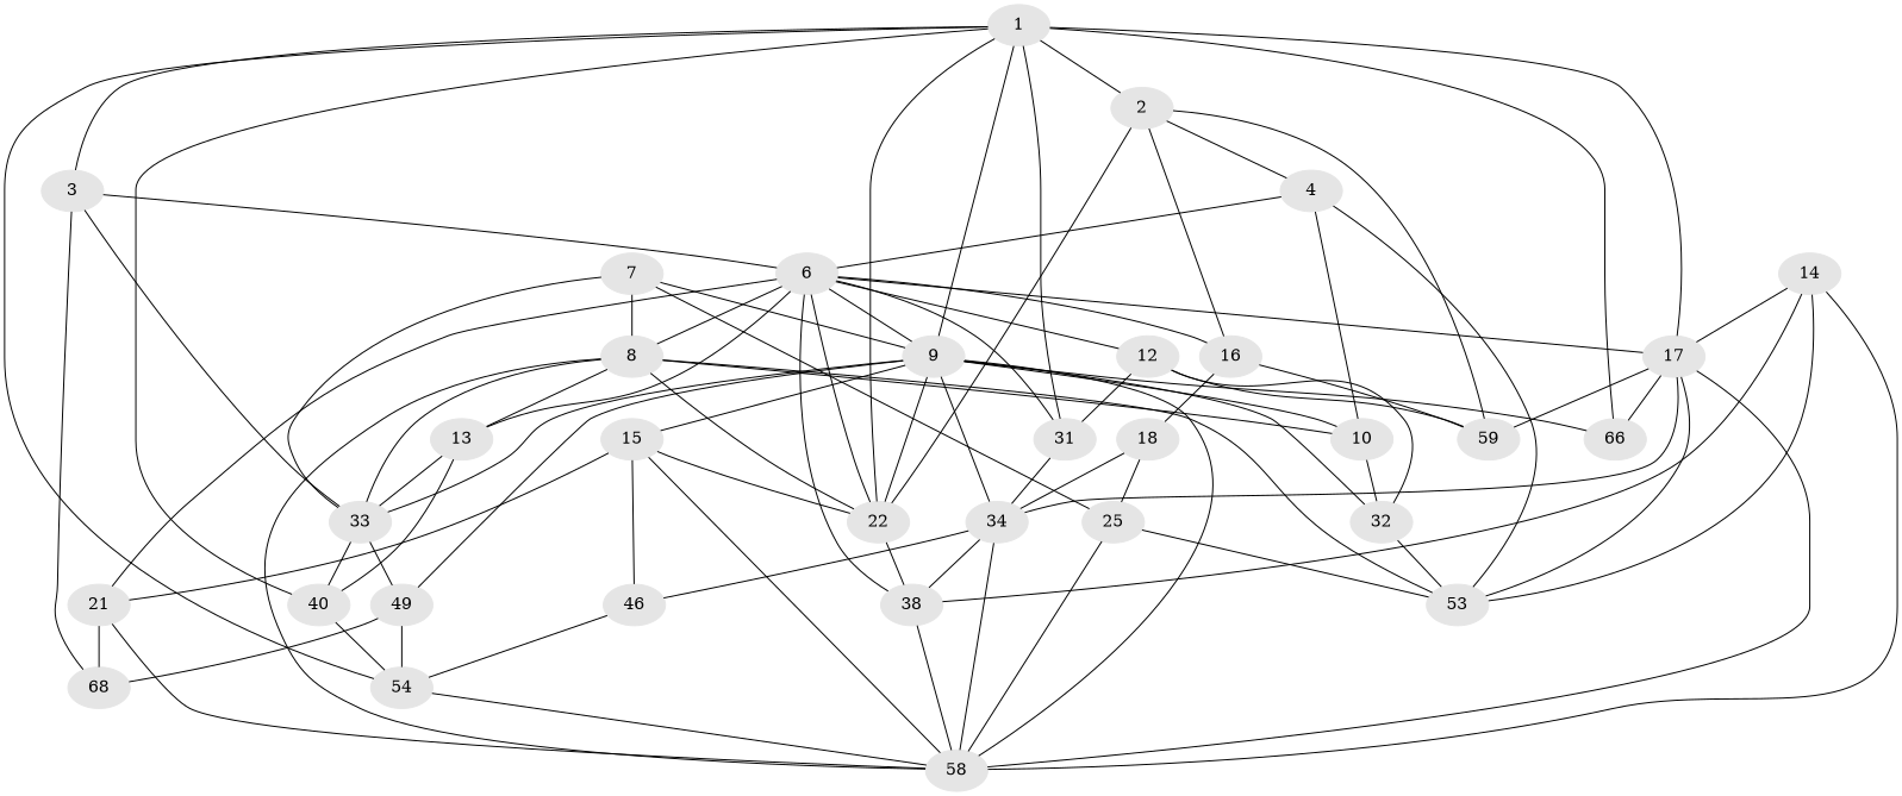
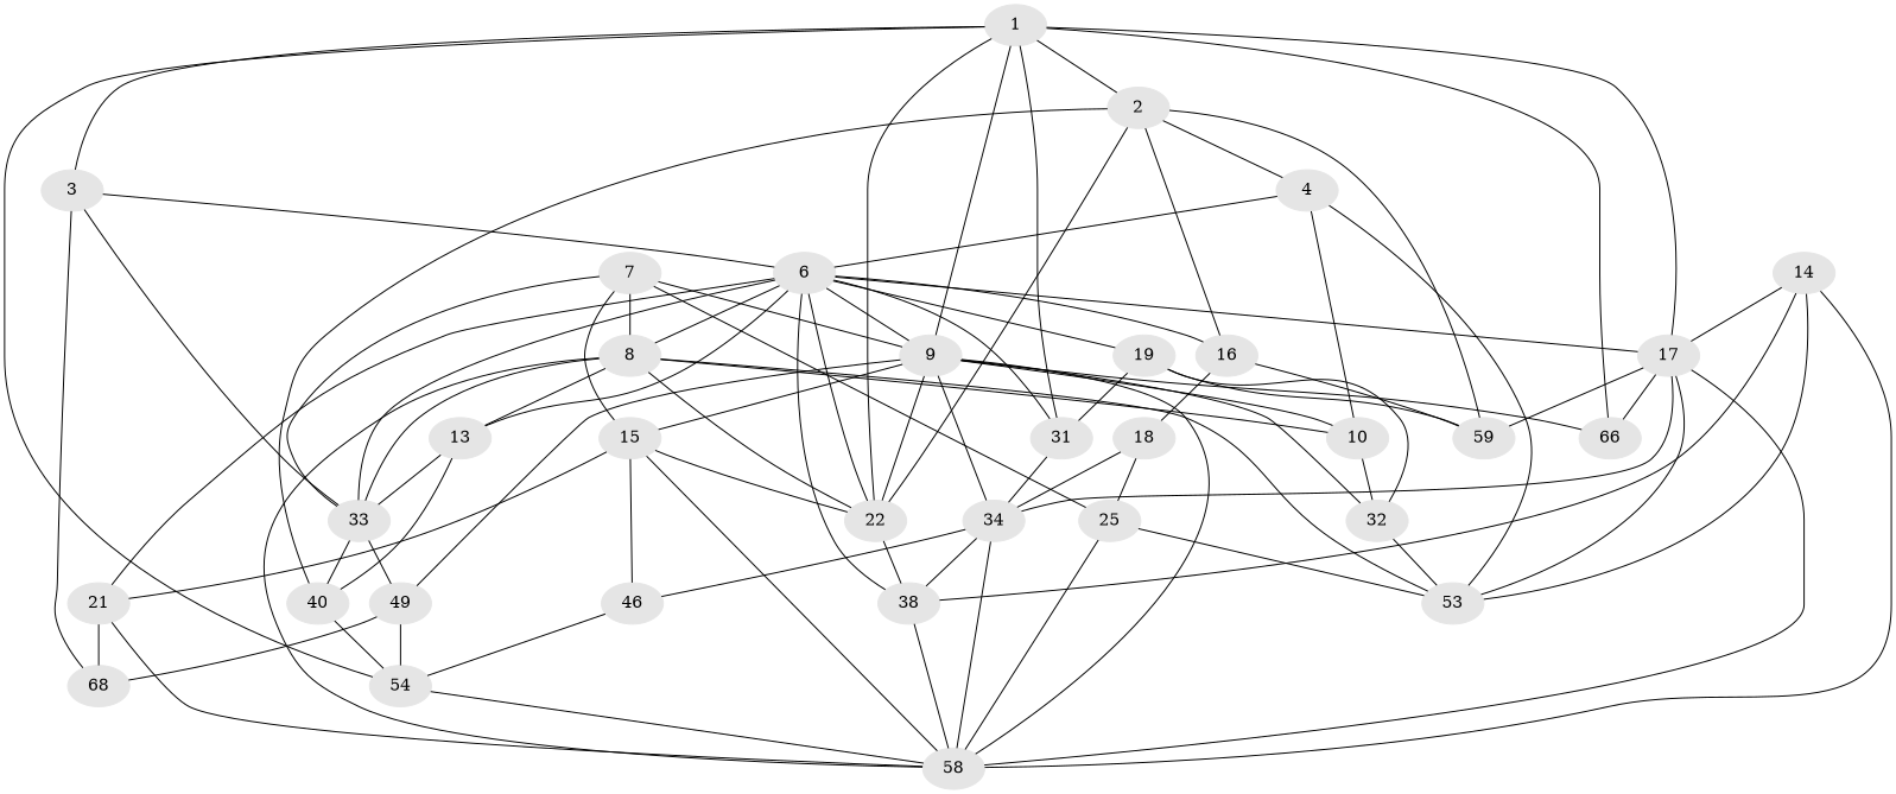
  graph {
    node [color=gray90 style=filled]
    1 [super="+5+20"]
    2 [super="+56"]
    3
    9 [super="+50+23"]
    17 [super="+29+41"]
    22 [super="+27+45"]
    31
    40
    54 [super="+64"]
    66
    4
    16 [super="+37"]
    59
    6 [super="+57+12+11"]
    68
    33 [super="+35"]
    10
    15 [super="+69"]
    58 [super="+60"]
    32
    34 [super="+48+63"]
    49
    53 [super="+62"]
    38 [super="+39"]
    7 [super="+55"]
    8 [super="+30+36"]
    25
    18
    21 [super="+42"]
    13
-   19 [label=12]
+   19
    46
    14
    1 -- 2
    1 -- 3
    1 -- 9
    1 -- 17
    1 -- 22
    1 -- 31
-   1 -- 40
+   2 -- 40
    1 -- 54
    1 -- 66 [weight=2]
    2 -- 22
    2 -- 4
    2 -- 16
    2 -- 59
    3 -- 6
    3 -- 68
    3 -- 33
    9 -- 22
    9 -- 66
    9 -- 10
    9 -- 15
    9 -- 58
    9 -- 32
    9 -- 34
    9 -- 49
    17 -- 66
    17 -- 59
    17 -- 58
    17 -- 34
    17 -- 53
    22 -- 38 [weight=2]
    31 -- 34
    40 -- 54
    54 -- 58
    4 -- 6
    4 -- 10
    4 -- 53
    16 -- 59
    16 -- 18
    6 -- 9 [weight=2]
    6 -- 17
    6 -- 22
    6 -- 31
    6 -- 16 [weight=3]
-   9 -- 33
+   6 -- 33
    6 -- 38
    6 -- 8
    6 -- 21
    6 -- 13
    6 -- 19
    33 -- 40
    33 -- 49
    10 -- 32
    15 -- 22
    15 -- 58
    15 -- 21
    15 -- 46
    32 -- 53
    34 -- 58
    34 -- 38
    34 -- 46 [weight=2]
    49 -- 54
    49 -- 68
    38 -- 58
    7 -- 9
    7 -- 33
+   7 -- 15
    7 -- 8
    7 -- 25
    8 -- 22
    8 -- 33
    8 -- 10
    8 -- 58
    8 -- 53
    8 -- 13
    25 -- 58
    25 -- 53
    18 -- 34
    18 -- 25
    21 -- 68 [weight=2]
    21 -- 58
    13 -- 40
    13 -- 33
    19 -- 31
    19 -- 59
    19 -- 32
    46 -- 54
    14 -- 17
    14 -- 58
    14 -- 53
    14 -- 38
  }
